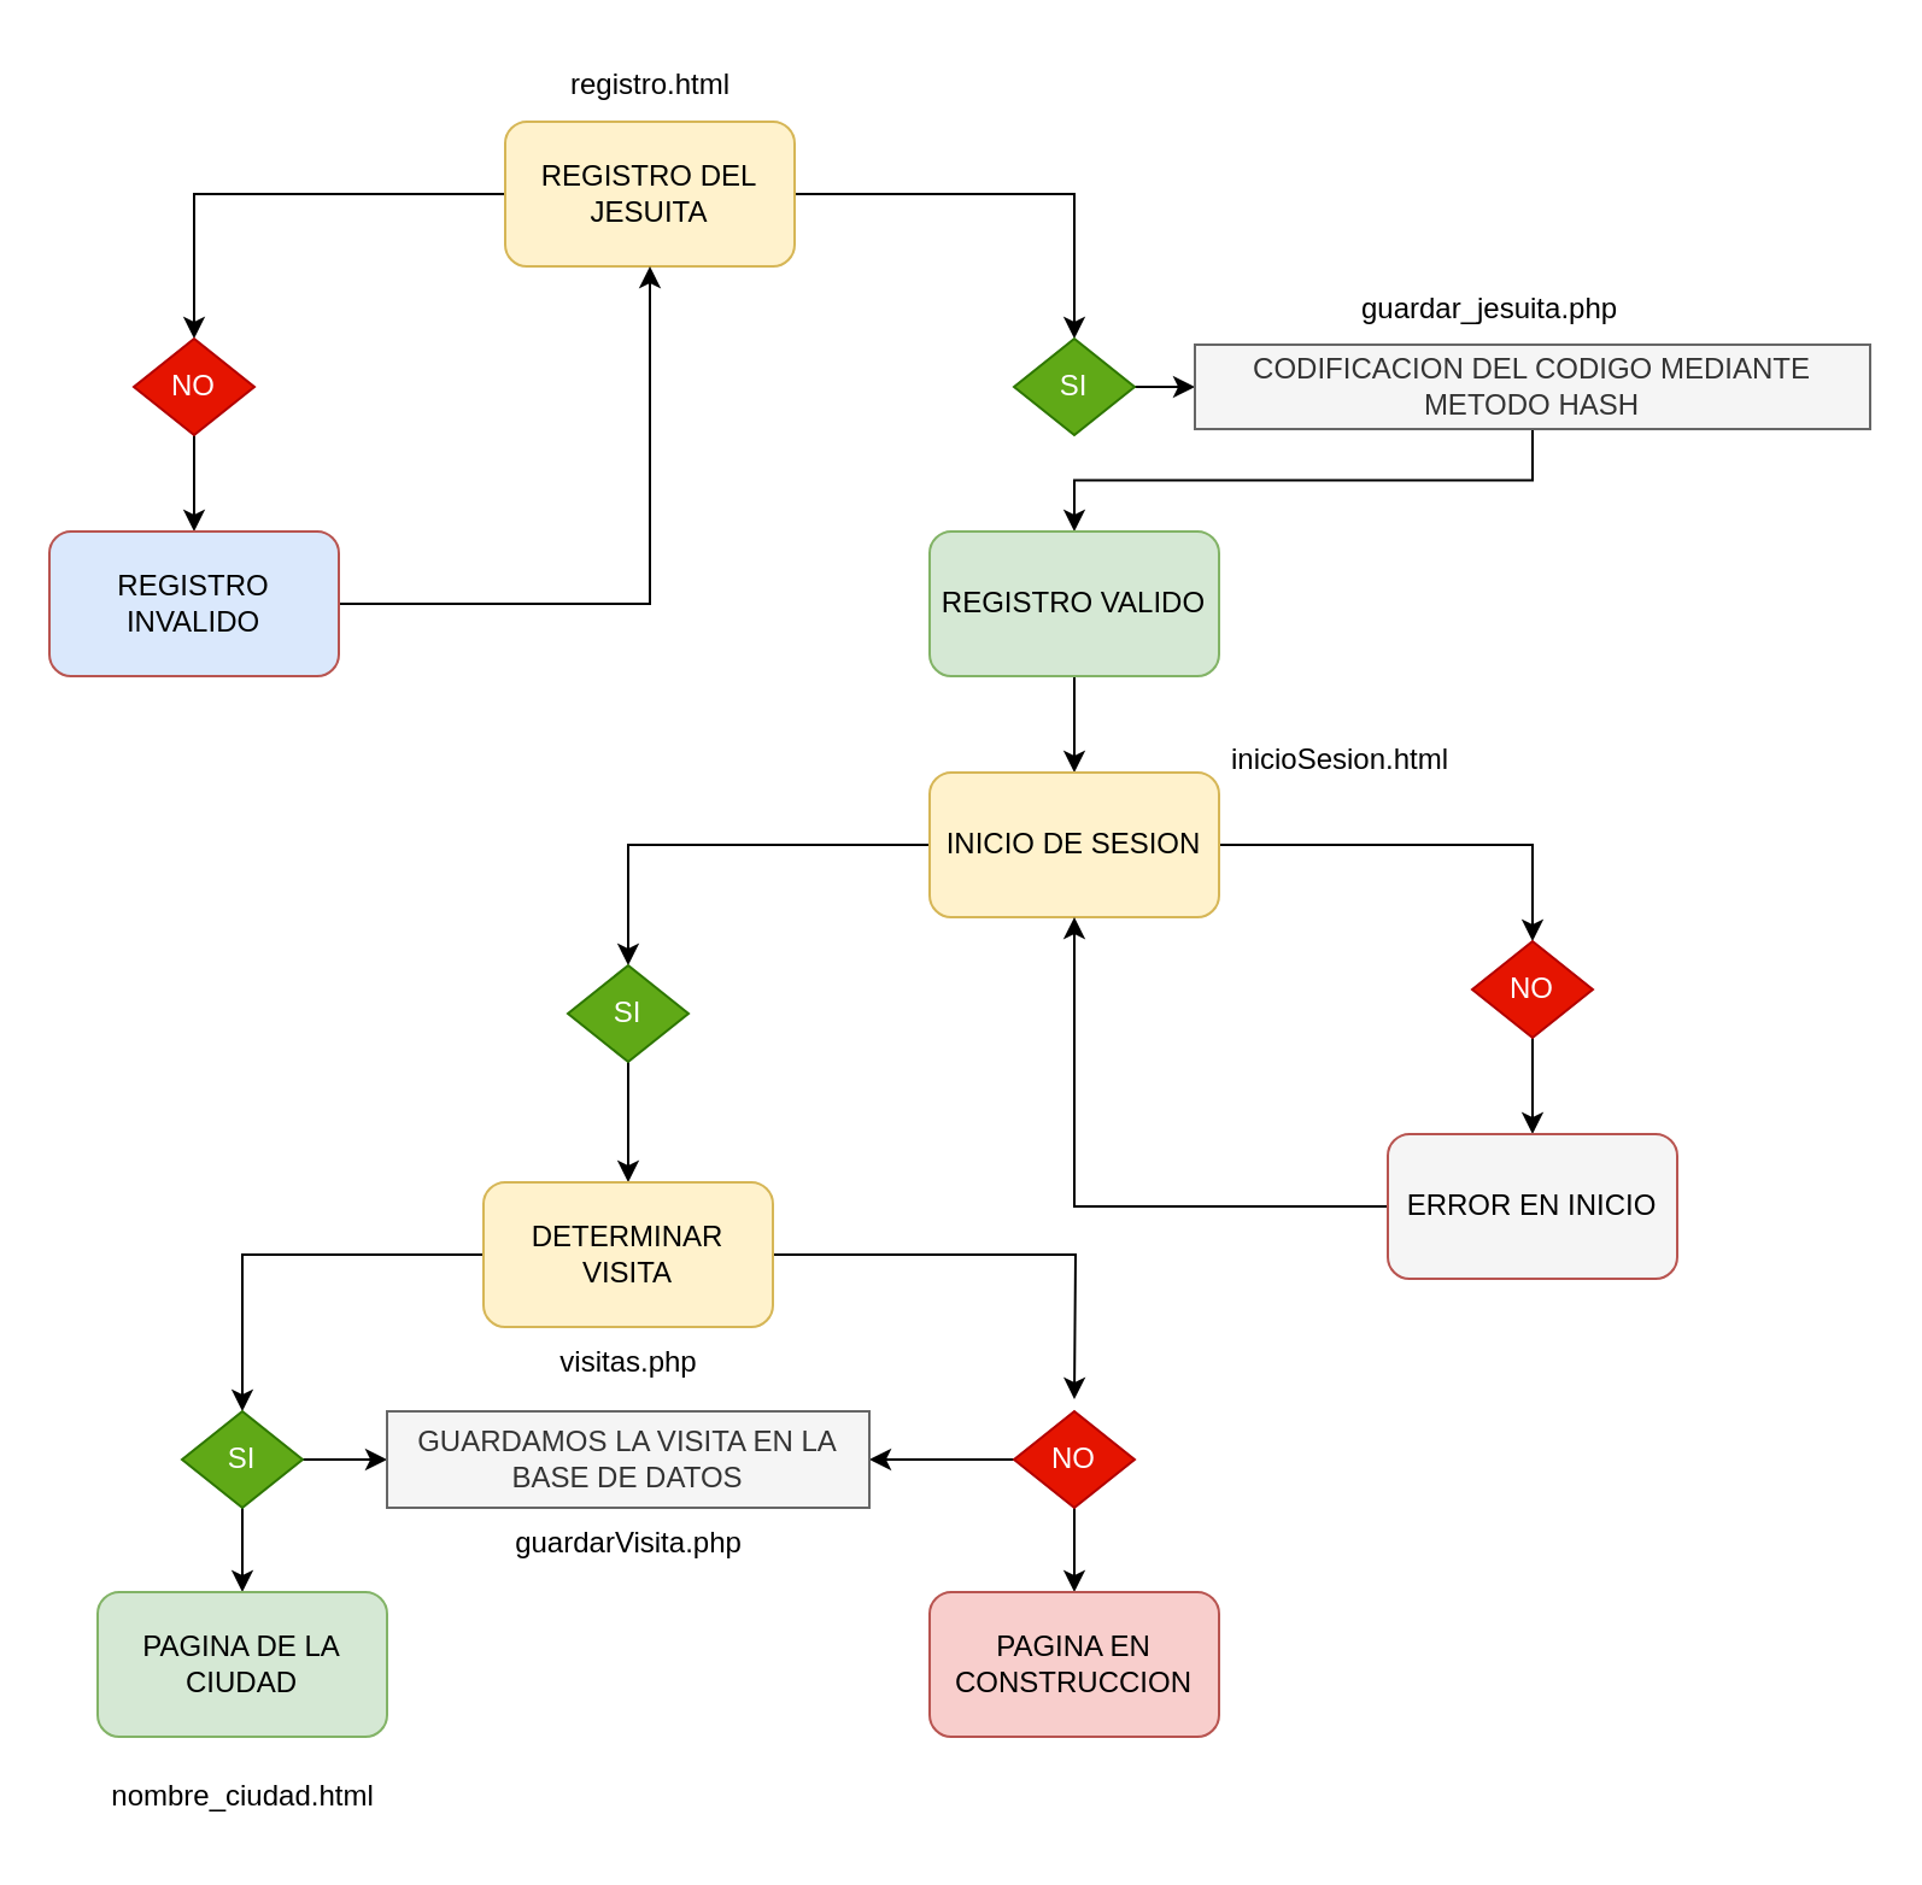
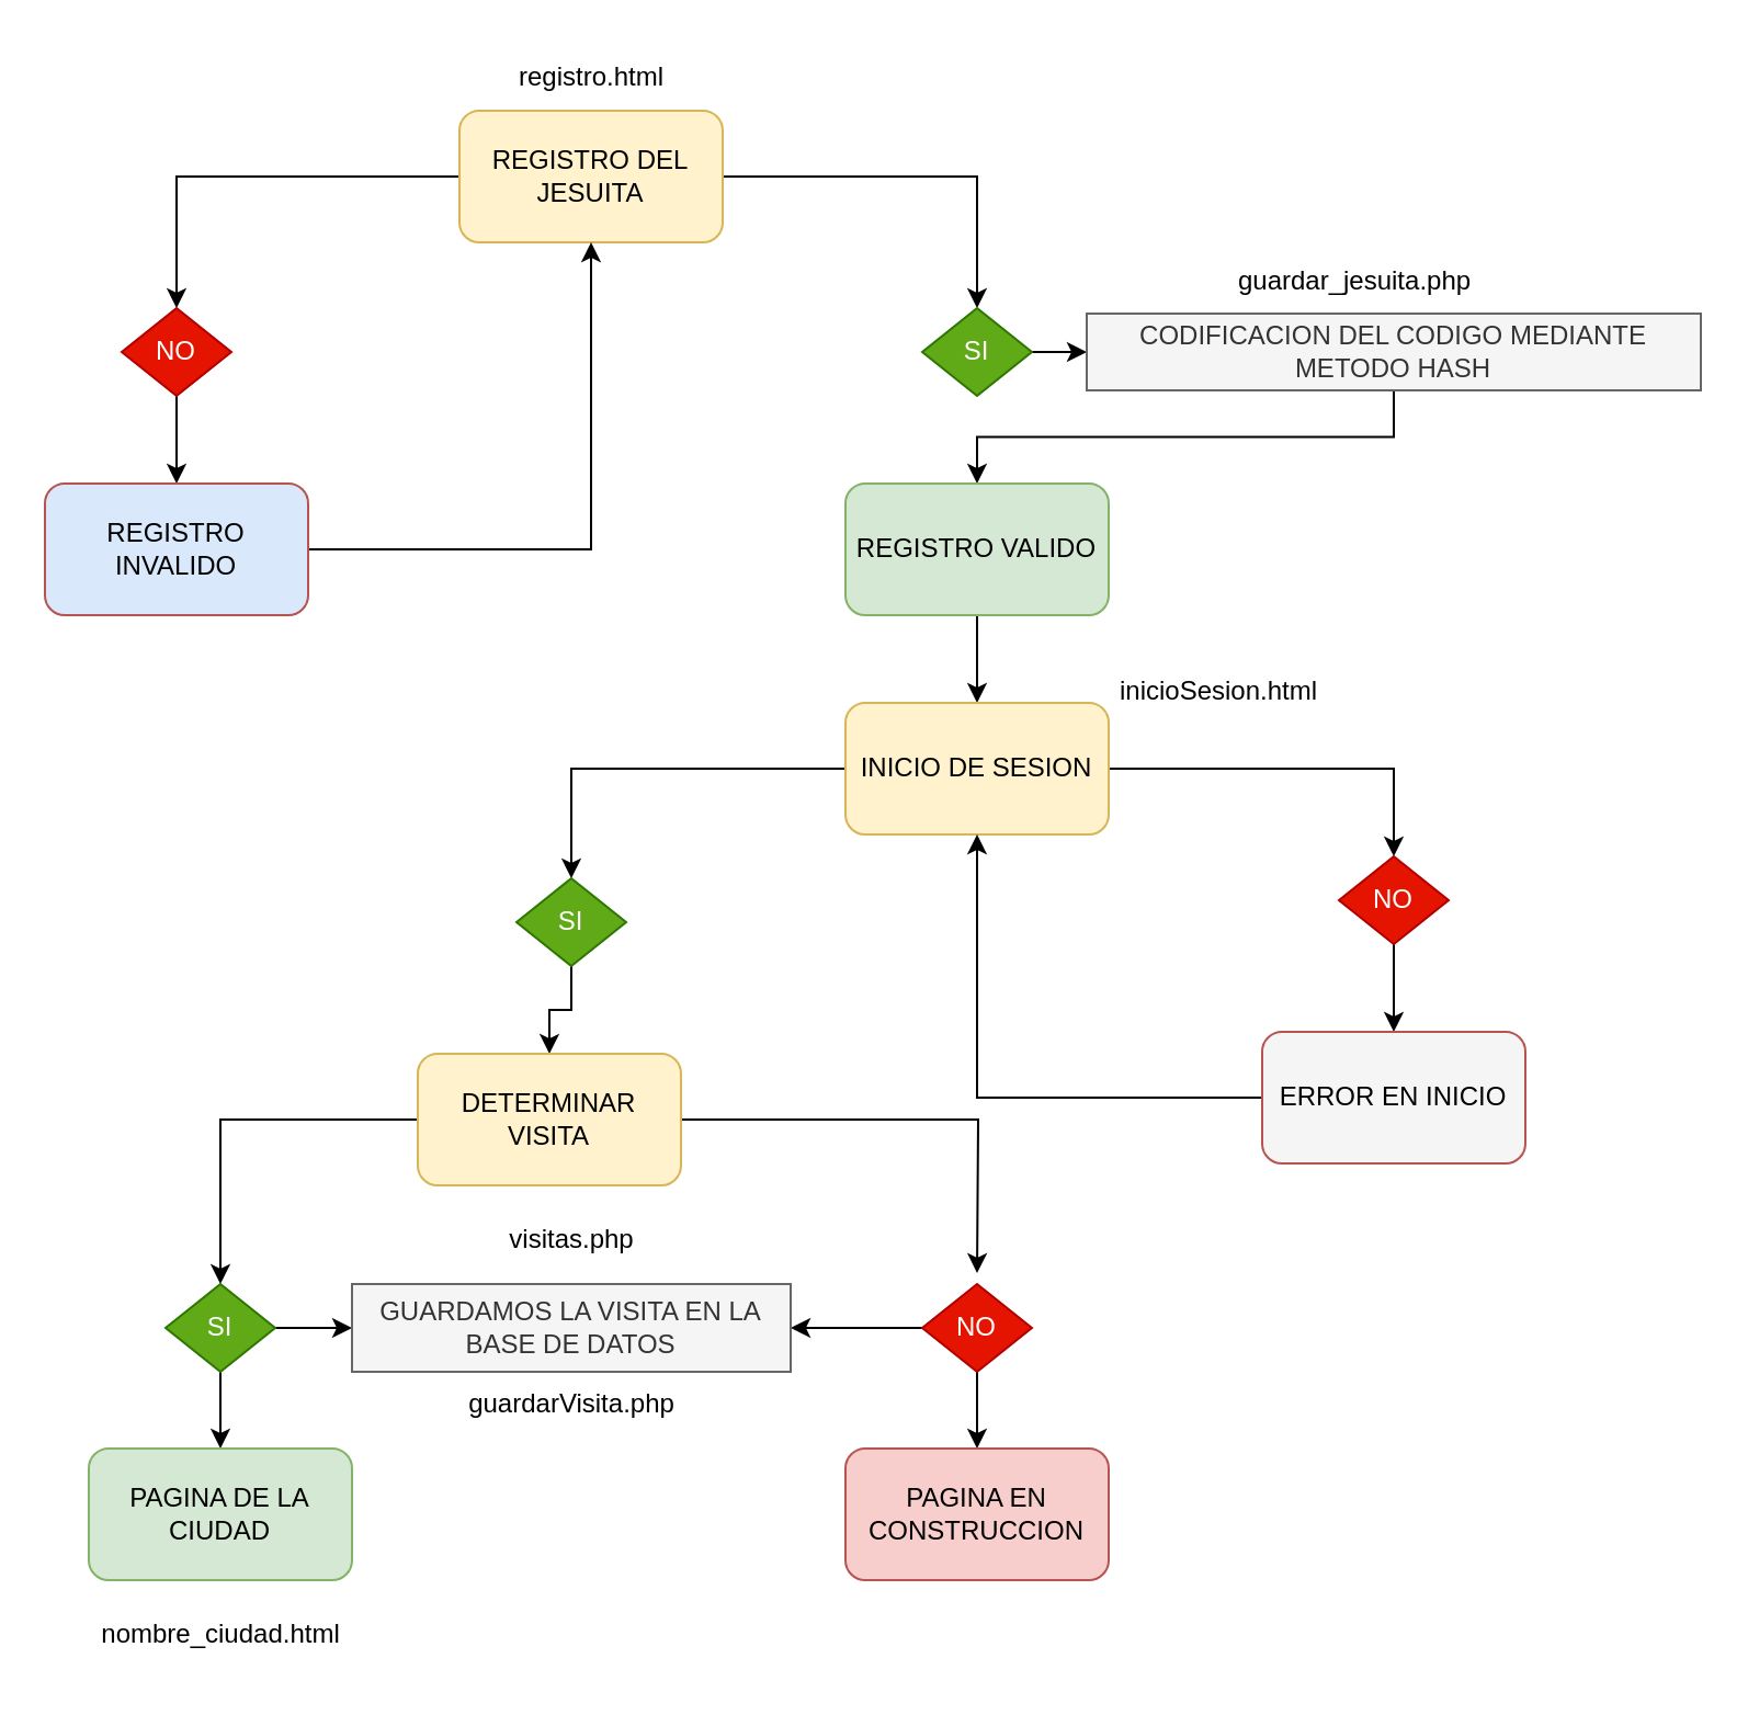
  <mxCell id="0" />
  <mxCell id="1" parent="0" />
  <mxCell id="2" style="edgeStyle=orthogonalEdgeStyle;rounded=0;orthogonalLoop=1;jettySize=auto;html=1;entryX=0.5;entryY=0;entryDx=0;entryDy=0;" edge="1" parent="1" source="4" target="6"><mxGeometry relative="1" as="geometry"><mxPoint x="85" y="170" as="targetPoint" /></mxGeometry></mxCell>
  <mxCell id="3" style="edgeStyle=orthogonalEdgeStyle;rounded=0;orthogonalLoop=1;jettySize=auto;html=1;entryX=0.5;entryY=0;entryDx=0;entryDy=0;" edge="1" parent="1" source="4" target="11"><mxGeometry relative="1" as="geometry" /></mxCell>
  <mxCell id="4" value="REGISTRO DEL JESUITA" style="rounded=1;whiteSpace=wrap;html=1;fillColor=#fff2cc;strokeColor=#d6b656;" vertex="1" parent="1"><mxGeometry x="209" y="50" width="120" height="60" as="geometry" /></mxCell>
  <mxCell id="5" style="edgeStyle=orthogonalEdgeStyle;rounded=0;orthogonalLoop=1;jettySize=auto;html=1;" edge="1" parent="1" source="6" target="8"><mxGeometry relative="1" as="geometry"><mxPoint x="80" y="250" as="targetPoint" /></mxGeometry></mxCell>
  <mxCell id="6" value="NO" style="rhombus;whiteSpace=wrap;html=1;fillColor=#e51400;fontColor=#ffffff;strokeColor=#B20000;" vertex="1" parent="1"><mxGeometry x="55" y="140" width="50" height="40" as="geometry" /></mxCell>
  <mxCell id="7" style="edgeStyle=orthogonalEdgeStyle;rounded=0;orthogonalLoop=1;jettySize=auto;html=1;entryX=0.5;entryY=1;entryDx=0;entryDy=0;" edge="1" parent="1" source="8" target="4"><mxGeometry relative="1" as="geometry" /></mxCell>
  <mxCell id="8" value="REGISTRO INVALIDO" style="rounded=1;whiteSpace=wrap;html=1;fillColor=#dae8fc;strokeColor=#b85450;" vertex="1" parent="1"><mxGeometry x="20" y="220" width="120" height="60" as="geometry" /></mxCell>
  <mxCell id="9" style="edgeStyle=orthogonalEdgeStyle;rounded=0;orthogonalLoop=1;jettySize=auto;html=1;exitX=0.5;exitY=1;exitDx=0;exitDy=0;" edge="1" parent="1" source="14" target="13"><mxGeometry relative="1" as="geometry"><mxPoint x="445" y="250" as="targetPoint" /><mxPoint x="665" y="230" as="sourcePoint" /></mxGeometry></mxCell>
  <mxCell id="10" style="edgeStyle=orthogonalEdgeStyle;rounded=0;orthogonalLoop=1;jettySize=auto;html=1;" edge="1" parent="1" source="11" target="14"><mxGeometry relative="1" as="geometry"><mxPoint x="505" y="160" as="targetPoint" /></mxGeometry></mxCell>
  <mxCell id="11" value="SI" style="rhombus;whiteSpace=wrap;html=1;fillColor=#60a917;fontColor=#ffffff;strokeColor=#2D7600;" vertex="1" parent="1"><mxGeometry x="420" y="140" width="50" height="40" as="geometry" /></mxCell>
  <mxCell id="12" style="edgeStyle=orthogonalEdgeStyle;rounded=0;orthogonalLoop=1;jettySize=auto;html=1;" edge="1" parent="1" source="13" target="17"><mxGeometry relative="1" as="geometry"><mxPoint x="445" y="350" as="targetPoint" /></mxGeometry></mxCell>
  <mxCell id="13" value="REGISTRO VALIDO" style="rounded=1;whiteSpace=wrap;html=1;fillColor=#d5e8d4;strokeColor=#82b366;" vertex="1" parent="1"><mxGeometry x="385" y="220" width="120" height="60" as="geometry" /></mxCell>
  <mxCell id="14" value="CODIFICACION DEL CODIGO MEDIANTE METODO HASH" style="rounded=0;whiteSpace=wrap;html=1;fillColor=#f5f5f5;fontColor=#333333;strokeColor=#666666;" vertex="1" parent="1"><mxGeometry x="495" y="142.5" width="280" height="35" as="geometry" /></mxCell>
  <mxCell id="15" style="edgeStyle=orthogonalEdgeStyle;rounded=0;orthogonalLoop=1;jettySize=auto;html=1;entryX=0.5;entryY=0;entryDx=0;entryDy=0;" edge="1" parent="1" source="17" target="19"><mxGeometry relative="1" as="geometry"><mxPoint x="205" y="380" as="targetPoint" /></mxGeometry></mxCell>
  <mxCell id="16" style="edgeStyle=orthogonalEdgeStyle;rounded=0;orthogonalLoop=1;jettySize=auto;html=1;entryX=0.5;entryY=0;entryDx=0;entryDy=0;" edge="1" parent="1" source="17" target="21"><mxGeometry relative="1" as="geometry" /></mxCell>
  <mxCell id="17" value="INICIO DE SESION" style="rounded=1;whiteSpace=wrap;html=1;fillColor=#fff2cc;strokeColor=#d6b656;" vertex="1" parent="1"><mxGeometry x="385" y="320" width="120" height="60" as="geometry" /></mxCell>
  <mxCell id="18" style="edgeStyle=orthogonalEdgeStyle;rounded=0;orthogonalLoop=1;jettySize=auto;html=1;" edge="1" parent="1" source="19" target="26"><mxGeometry relative="1" as="geometry"><mxPoint x="260" y="520" as="targetPoint" /></mxGeometry></mxCell>
  <mxCell id="19" value="SI" style="rhombus;whiteSpace=wrap;html=1;fillColor=#60a917;fontColor=#ffffff;strokeColor=#2D7600;" vertex="1" parent="1"><mxGeometry x="235" y="400" width="50" height="40" as="geometry" /></mxCell>
  <mxCell id="20" style="edgeStyle=orthogonalEdgeStyle;rounded=0;orthogonalLoop=1;jettySize=auto;html=1;" edge="1" parent="1" source="21" target="23"><mxGeometry relative="1" as="geometry"><mxPoint x="635" y="500" as="targetPoint" /></mxGeometry></mxCell>
  <mxCell id="21" value="NO" style="rhombus;whiteSpace=wrap;html=1;fillColor=#e51400;fontColor=#ffffff;strokeColor=#B20000;" vertex="1" parent="1"><mxGeometry x="610" y="390" width="50" height="40" as="geometry" /></mxCell>
  <mxCell id="22" style="edgeStyle=orthogonalEdgeStyle;rounded=0;orthogonalLoop=1;jettySize=auto;html=1;entryX=0.5;entryY=1;entryDx=0;entryDy=0;" edge="1" parent="1" source="23" target="17"><mxGeometry relative="1" as="geometry" /></mxCell>
  <mxCell id="23" value="ERROR EN INICIO" style="rounded=1;whiteSpace=wrap;html=1;fillColor=#f5f5f5;strokeColor=#b85450;" vertex="1" parent="1"><mxGeometry x="575" y="470" width="120" height="60" as="geometry" /></mxCell>
  <mxCell id="24" style="edgeStyle=orthogonalEdgeStyle;rounded=0;orthogonalLoop=1;jettySize=auto;html=1;entryX=0.5;entryY=0;entryDx=0;entryDy=0;" edge="1" parent="1" source="26" target="29"><mxGeometry relative="1" as="geometry"><mxPoint x="85" y="530" as="targetPoint" /></mxGeometry></mxCell>
  <mxCell id="25" style="edgeStyle=orthogonalEdgeStyle;rounded=0;orthogonalLoop=1;jettySize=auto;html=1;" edge="1" parent="1" source="26"><mxGeometry relative="1" as="geometry"><mxPoint x="445" y="580" as="targetPoint" /></mxGeometry></mxCell>
- <mxCell id="26" value="DETERMINAR VISITA" style="rounded=1;whiteSpace=wrap;html=1;fillColor=#fff2cc;strokeColor=#d6b656;" vertex="1" parent="1"><mxGeometry x="200" y="490" width="120" height="60" as="geometry" /></mxCell>
+ <mxCell id="26" value="DETERMINAR VISITA" style="rounded=1;whiteSpace=wrap;html=1;fillColor=#fff2cc;strokeColor=#d6b656;" vertex="1" parent="1"><mxGeometry x="190" y="480" width="120" height="60" as="geometry" /></mxCell>
  <mxCell id="27" style="edgeStyle=orthogonalEdgeStyle;rounded=0;orthogonalLoop=1;jettySize=auto;html=1;" edge="1" parent="1" source="29" target="30"><mxGeometry relative="1" as="geometry"><mxPoint x="100" y="690" as="targetPoint" /></mxGeometry></mxCell>
  <mxCell id="28" style="edgeStyle=orthogonalEdgeStyle;rounded=0;orthogonalLoop=1;jettySize=auto;html=1;exitX=1;exitY=0.5;exitDx=0;exitDy=0;entryX=0;entryY=0.5;entryDx=0;entryDy=0;" edge="1" parent="1" source="29" target="35"><mxGeometry relative="1" as="geometry" /></mxCell>
  <mxCell id="29" value="SI" style="rhombus;whiteSpace=wrap;html=1;fillColor=#60a917;fontColor=#ffffff;strokeColor=#2D7600;" vertex="1" parent="1"><mxGeometry x="75" y="585" width="50" height="40" as="geometry" /></mxCell>
  <mxCell id="30" value="PAGINA DE LA CIUDAD" style="rounded=1;whiteSpace=wrap;html=1;fillColor=#d5e8d4;strokeColor=#82b366;" vertex="1" parent="1"><mxGeometry x="40" y="660" width="120" height="60" as="geometry" /></mxCell>
  <mxCell id="31" style="edgeStyle=orthogonalEdgeStyle;rounded=0;orthogonalLoop=1;jettySize=auto;html=1;" edge="1" parent="1" source="33" target="34"><mxGeometry relative="1" as="geometry" /></mxCell>
  <mxCell id="32" style="edgeStyle=orthogonalEdgeStyle;rounded=0;orthogonalLoop=1;jettySize=auto;html=1;entryX=1;entryY=0.5;entryDx=0;entryDy=0;" edge="1" parent="1" source="33" target="35"><mxGeometry relative="1" as="geometry" /></mxCell>
  <mxCell id="33" value="NO" style="rhombus;whiteSpace=wrap;html=1;fillColor=#e51400;fontColor=#ffffff;strokeColor=#B20000;" vertex="1" parent="1"><mxGeometry x="420" y="585" width="50" height="40" as="geometry" /></mxCell>
  <mxCell id="34" value="PAGINA EN CONSTRUCCION" style="rounded=1;whiteSpace=wrap;html=1;fillColor=#f8cecc;strokeColor=#b85450;" vertex="1" parent="1"><mxGeometry x="385" y="660" width="120" height="60" as="geometry" /></mxCell>
  <mxCell id="35" value="GUARDAMOS LA VISITA EN LA BASE DE DATOS" style="rounded=0;whiteSpace=wrap;html=1;fillColor=#f5f5f5;fontColor=#333333;strokeColor=#666666;" vertex="1" parent="1"><mxGeometry x="160" y="585" width="200" height="40" as="geometry" /></mxCell>
  <mxCell id="36" value="registro.html" style="text;html=1;align=center;verticalAlign=middle;resizable=0;points=[];autosize=1;strokeColor=none;fillColor=none;" vertex="1" parent="1"><mxGeometry x="224" width="90" height="30" as="geometry" y="20" /></mxCell>
  <mxCell id="37" value="guardarVisita.php" style="text;html=1;align=center;verticalAlign=middle;resizable=0;points=[];autosize=1;strokeColor=none;fillColor=none;" vertex="1" parent="1"><mxGeometry x="200" y="625" width="120" height="30" as="geometry" /></mxCell>
  <mxCell id="38" value="nombre_ciudad.html" style="text;html=1;align=center;verticalAlign=middle;resizable=0;points=[];autosize=1;strokeColor=none;fillColor=none;" vertex="1" parent="1"><mxGeometry x="35" y="730" width="130" height="30" as="geometry" /></mxCell>
  <mxCell id="39" value="inicioSesion.html" style="text;html=1;align=center;verticalAlign=middle;resizable=0;points=[];autosize=1;strokeColor=none;fillColor=none;" vertex="1" parent="1"><mxGeometry x="500" y="300" width="110" height="30" as="geometry" /></mxCell>
  <mxCell id="40" value="guardar_jesuita.php" style="text;html=1;align=center;verticalAlign=middle;resizable=0;points=[];autosize=1;strokeColor=none;fillColor=none;" vertex="1" parent="1"><mxGeometry x="552" y="112.5" width="130" height="30" as="geometry" /></mxCell>
  <mxCell id="41" value="visitas.php" style="text;html=1;align=center;verticalAlign=middle;resizable=0;points=[];autosize=1;strokeColor=none;fillColor=none;" vertex="1" parent="1"><mxGeometry x="220" y="550" width="80" height="30" as="geometry" /></mxCell>
